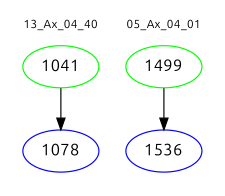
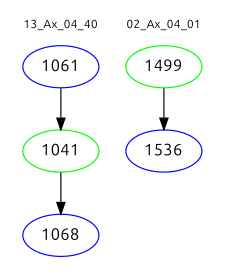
  digraph {
    fontname=Ubuntu
    node [color=blue fontname=Ubuntu]
    edge [color=black fontname=Ubuntu]
+   n1 [label=1061]
    n2 [color=green label=1041]
-   n3 [label=1078]
+   n3 [label=1068]
    n4 [color=green label=1499]
    n5 [label=1536]
    subgraph cluster_1 {
      color=white
      fontsize=10
      label="13_Ax_04_40"
+     n1
      n2
      n3
    }
    subgraph cluster_2 {
      color=white
      fontsize=10
-     label="05_Ax_04_01"
+     label="02_Ax_04_01"
      n4
      n5
    }
+   n1 -> n2
    n2 -> n3
    n4 -> n5
  }
